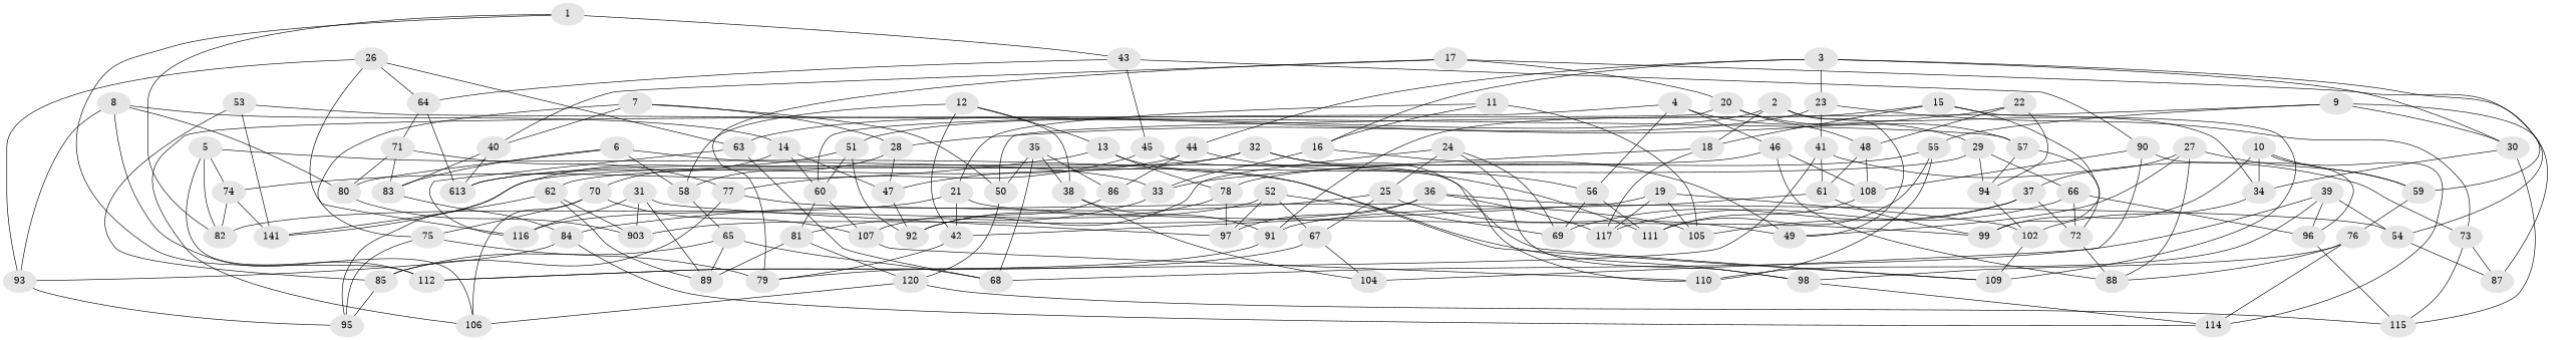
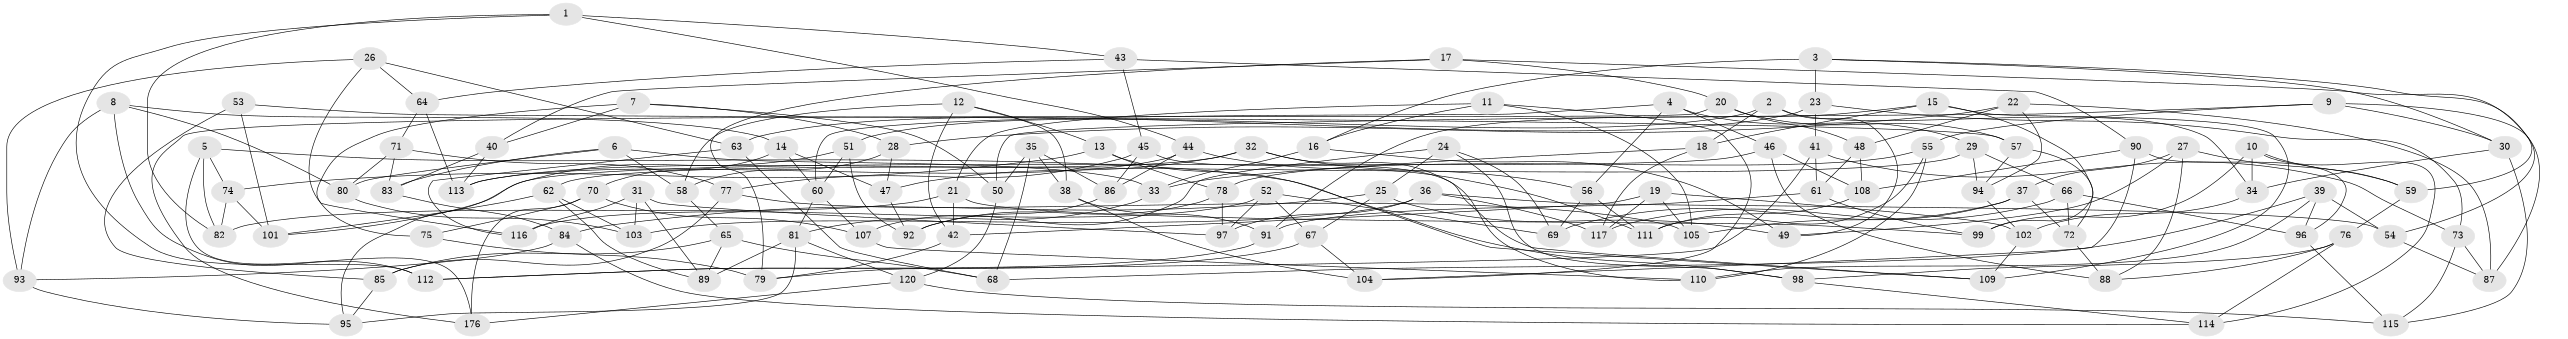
  graph {
    node [color=gray90 style=filled]
    1
    43
    44
    82
    112
    64
    45
    90
-   113 [label=613]
+   113
    86
    111
    2
    18
    34
    49
    51
    33
    117
    102
    60
    92
    95
    3
    16
    23
    30
    59
    41
    63
    73
    115
    76
    4
    29
    46
    56
    94
    62
    66
    88
-   101 [label=141]
+   101
    108
    69
    107
    81
    5
    74
-   106
+   106 [label=176]
    109
    6
    58
    80
    83
    65
-   103 [label=903]
+   103
    84
    7
    28
    40
    50
    75
    47
    n63 [label=120]
    79
    8
    14
    93
    70
    9
    55
    87
    78
    110
    10
    99
    114
    11
    21
    104
    105
    42
    12
    13
    38
    98
    91
    97
    53
    57
    85
    15
    17
    20
    54
    48
    19
    61
    72
    22
    116
    68
    24
    25
    67
    26
    71
    27
    37
    89
    96
    31
    32
    35
    36
    39
    77
    52
    1 -- 43
-   3 -- 44
+   1 -- 44
    1 -- 82
    1 -- 112
    43 -- 64
    43 -- 45
    43 -- 90
    44 -- 113
    44 -- 86
    44 -- 111
    64 -- 113
    64 -- 71
+   45 -- 86
    45 -- 109
    45 -- 77
    90 -- 108
    90 -- 104
    90 -- 96
    86 -- 92
    2 -- 18
    2 -- 34
    2 -- 49
    2 -- 51
    18 -- 33
    18 -- 117
    34 -- 102
    51 -- 60
    51 -- 92
    51 -- 95
    33 -- 81
    102 -- 109
    60 -- 107
    60 -- 81
    3 -- 16
    3 -- 23
    3 -- 30
    3 -- 59
    16 -- 49
    16 -- 33
    23 -- 41
    23 -- 63
    23 -- 73
    30 -- 34
    30 -- 115
    59 -- 76
    41 -- 73
    41 -- 79
    41 -- 61
    63 -- 116
    63 -- 68
    73 -- 115
    73 -- 87
    76 -- 88
    76 -- 114
    76 -- 98
    4 -- 60
    4 -- 29
    4 -- 46
    4 -- 56
    29 -- 94
    29 -- 62
    29 -- 66
    46 -- 88
    46 -- 101
    46 -- 108
    56 -- 111
    56 -- 69
    94 -- 102
    62 -- 101
    62 -- 103
    62 -- 89
    66 -- 117
    66 -- 72
    66 -- 96
    108 -- 111
    107 -- 110
    81 -- n63
    81 -- 89
    5 -- 82
    5 -- 74
    5 -- 106
    5 -- 109
    74 -- 82
    74 -- 101
    6 -- 33
    6 -- 58
    6 -- 80
    6 -- 83
    58 -- 65
    80 -- 103
    83 -- 84
    65 -- 85
    65 -- 68
    65 -- 89
    84 -- 93
    84 -- 114
    7 -- 28
    7 -- 40
    7 -- 50
    7 -- 75
    28 -- 58
    28 -- 47
    40 -- 113
    40 -- 83
    50 -- n63
-   75 -- 95
+   81 -- 95
    75 -- 79
    47 -- 92
    n63 -- 115
    n63 -- 106
    8 -- 112
    8 -- 80
    8 -- 14
    8 -- 93
    14 -- 60
    14 -- 47
    14 -- 70
    93 -- 95
    70 -- 107
    70 -- 106
    70 -- 75
    9 -- 30
    9 -- 50
    9 -- 55
    9 -- 87
    55 -- 111
    55 -- 78
    55 -- 110
    78 -- 92
    78 -- 97
    10 -- 34
    10 -- 59
    10 -- 99
    10 -- 114
    11 -- 16
    11 -- 21
+   11 -- 104
    11 -- 105
    21 -- 82
    21 -- 99
    21 -- 42
    42 -- 79
    12 -- 58
    12 -- 42
    12 -- 13
    12 -- 38
    13 -- 74
    13 -- 78
    13 -- 98
    38 -- 104
    38 -- 91
    98 -- 114
    91 -- 112
    53 -- 101
    53 -- 57
    53 -- 85
    57 -- 94
    57 -- 72
    85 -- 95
    15 -- 18
    15 -- 109
    15 -- 99
    15 -- 91
    17 -- 40
    17 -- 79
    17 -- 20
    17 -- 54
    20 -- 106
    20 -- 57
    20 -- 48
    54 -- 87
    48 -- 108
    48 -- 61
    19 -- 117
    19 -- 102
    19 -- 105
    19 -- 42
    61 -- 99
    61 -- 91
    72 -- 88
    22 -- 94
    22 -- 28
+   22 -- 87
    22 -- 48
    24 -- 69
    24 -- 107
    24 -- 98
    24 -- 25
    25 -- 49
    25 -- 84
    25 -- 67
    67 -- 112
    67 -- 104
    26 -- 64
    26 -- 63
    26 -- 93
    26 -- 116
    71 -- 80
    71 -- 83
    71 -- 77
    27 -- 49
    27 -- 59
    27 -- 88
    27 -- 37
    37 -- 69
    37 -- 105
    37 -- 72
    96 -- 115
    31 -- 103
    31 -- 97
    31 -- 116
    31 -- 89
    32 -- 113
    32 -- 56
    32 -- 47
    32 -- 110
    35 -- 86
    35 -- 50
    35 -- 38
    35 -- 68
    36 -- 117
    36 -- 103
    36 -- 97
    36 -- 54
    39 -- 110
    39 -- 54
    39 -- 68
    39 -- 96
    77 -- 105
    77 -- 85
    52 -- 69
    52 -- 97
    52 -- 116
    52 -- 67
  }
